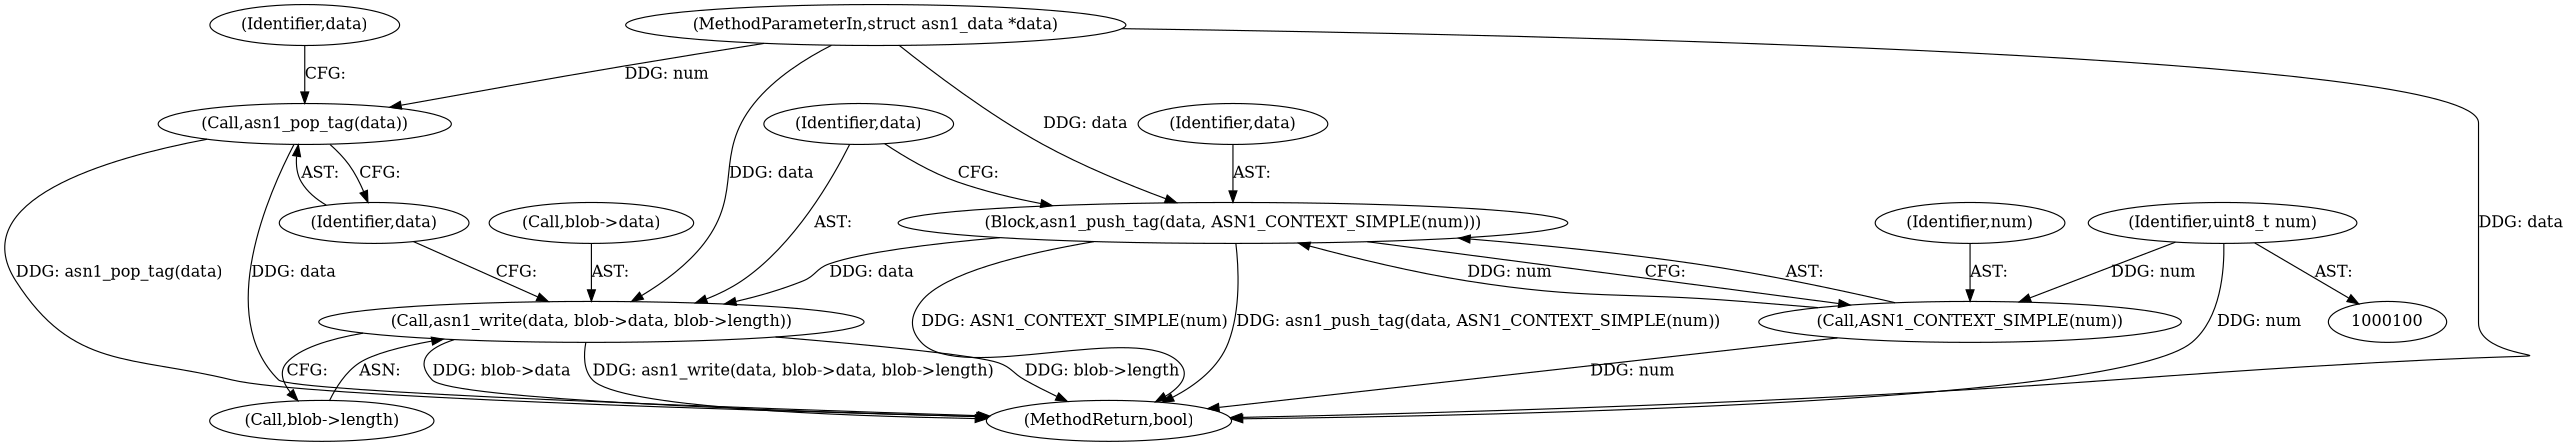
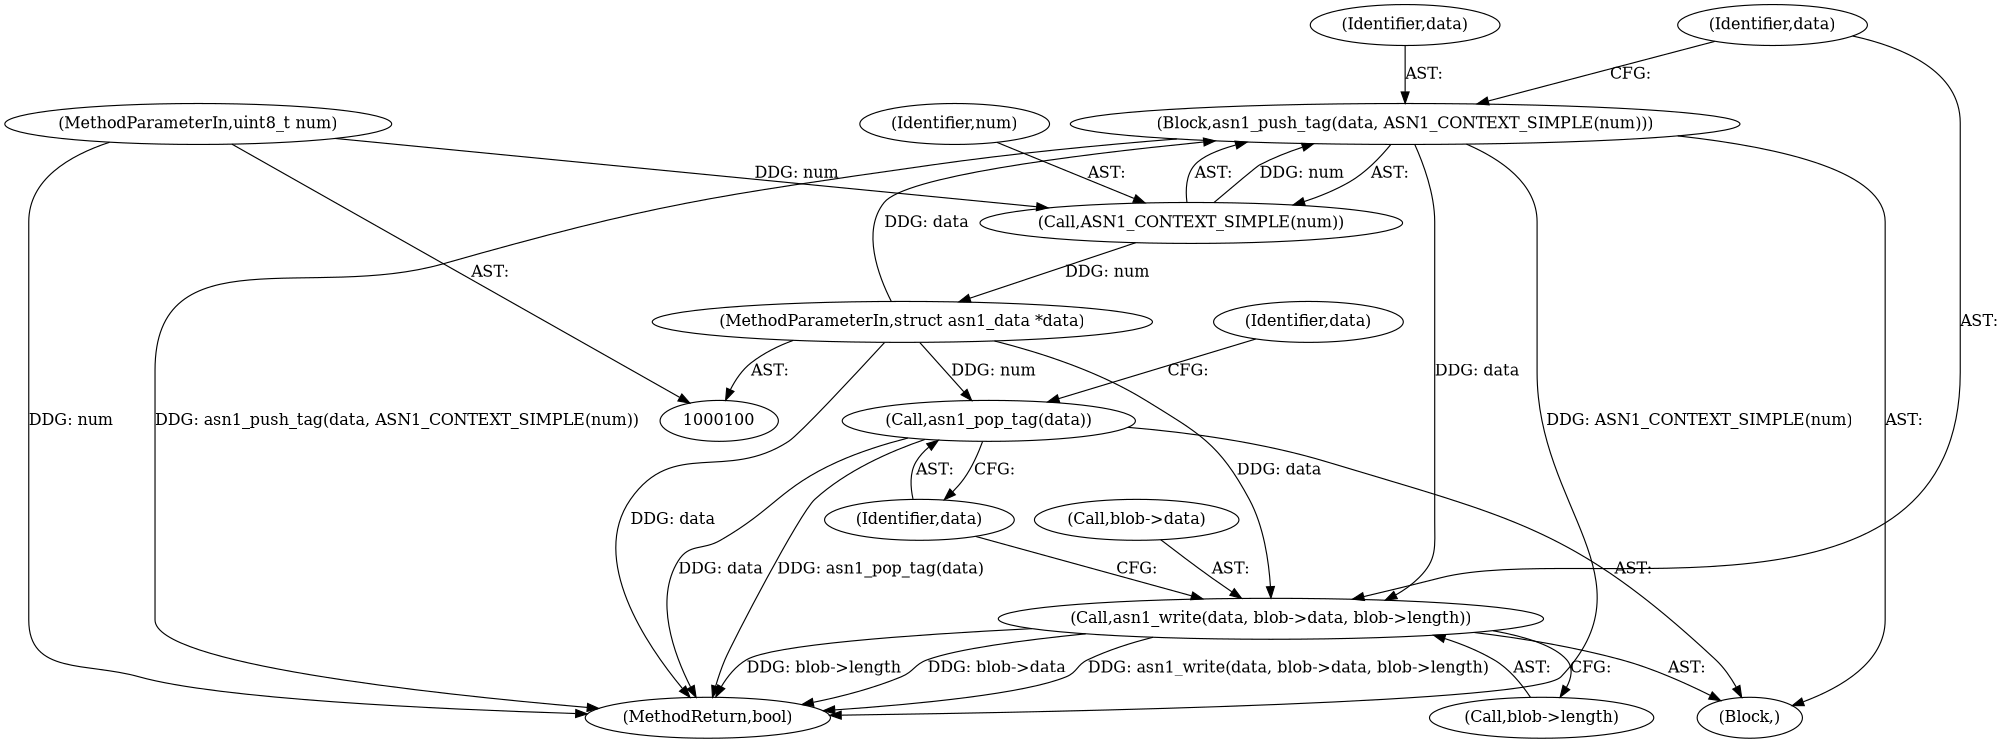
  digraph {
    n1 [label="(Call,asn1_write(data, blob->data, blob->length))"]
    n2 [label="(Call,blob->length)"]
    n3 [label="(MethodReturn,bool)"]
+   n4 [label="(Block,)"]
    n5 [label="(Call,asn1_pop_tag(data))"]
    n6 [label="(Identifier,data)"]
    n7 [label="(Block,asn1_push_tag(data, ASN1_CONTEXT_SIMPLE(num)))"]
    n8 [label="(Call,ASN1_CONTEXT_SIMPLE(num))"]
    n9 [label="(MethodParameterIn,struct asn1_data *data)"]
    1000100
    n11 [label="(Identifier,num)"]
-   n12 [label="(Identifier,uint8_t num)"]
+   n12 [label="(MethodParameterIn,uint8_t num)"]
    n13 [label="(Identifier,data)"]
    n14 [label="(Call,blob->data)"]
    n15 [label="(Identifier,data)"]
    n16 [label="(Identifier,data)"]
    n1 -> n2 [label="CFG: "]
    n1 -> n3 [label="DDG: blob->length"]
    n1 -> n3 [label="DDG: blob->data"]
    n1 -> n3 [label="DDG: asn1_write(data, blob->data, blob->length)"]
-   n2 -> n1 [label="ASN: "]
+   n1 -> n4 [label="AST: "]
+   n2 -> n1 [label="AST: "]
    n5 -> n3 [label="DDG: asn1_pop_tag(data)"]
    n5 -> n3 [label="DDG: data"]
+   n5 -> n4 [label="AST: "]
    n5 -> n6 [label="CFG: "]
    n6 -> n1 [label="CFG: "]
    n6 -> n5 [label="AST: "]
    n7 -> n1 [label="DDG: data"]
    n7 -> n3 [label="DDG: ASN1_CONTEXT_SIMPLE(num)"]
    n7 -> n3 [label="DDG: asn1_push_tag(data, ASN1_CONTEXT_SIMPLE(num))"]
-   n7 -> n8 [label="CFG: "]
-   n8 -> n3 [label="DDG: num"]
+   n7 -> n4 [label="AST: "]
+   n7 -> n8 [label="AST: "]
+   n8 -> n9 [label="DDG: num"]
    n8 -> n7 [label="AST: "]
    n8 -> n7 [label="DDG: num"]
    n9 -> n1 [label="DDG: data"]
    n9 -> n3 [label="DDG: data"]
    n9 -> n5 [label="DDG: num"]
    n9 -> n7 [label="DDG: data"]
+   n9 -> 1000100 [label="AST: "]
    n11 -> n8 [label="AST: "]
    n12 -> n3 [label="DDG: num"]
    n12 -> n8 [label="DDG: num"]
    n12 -> 1000100 [label="AST: "]
    n13 -> n5 [label="CFG: "]
    n14 -> n1 [label="AST: "]
    n15 -> n1 [label="AST: "]
    n15 -> n7 [label="CFG: "]
    n16 -> n7 [label="AST: "]
  }
